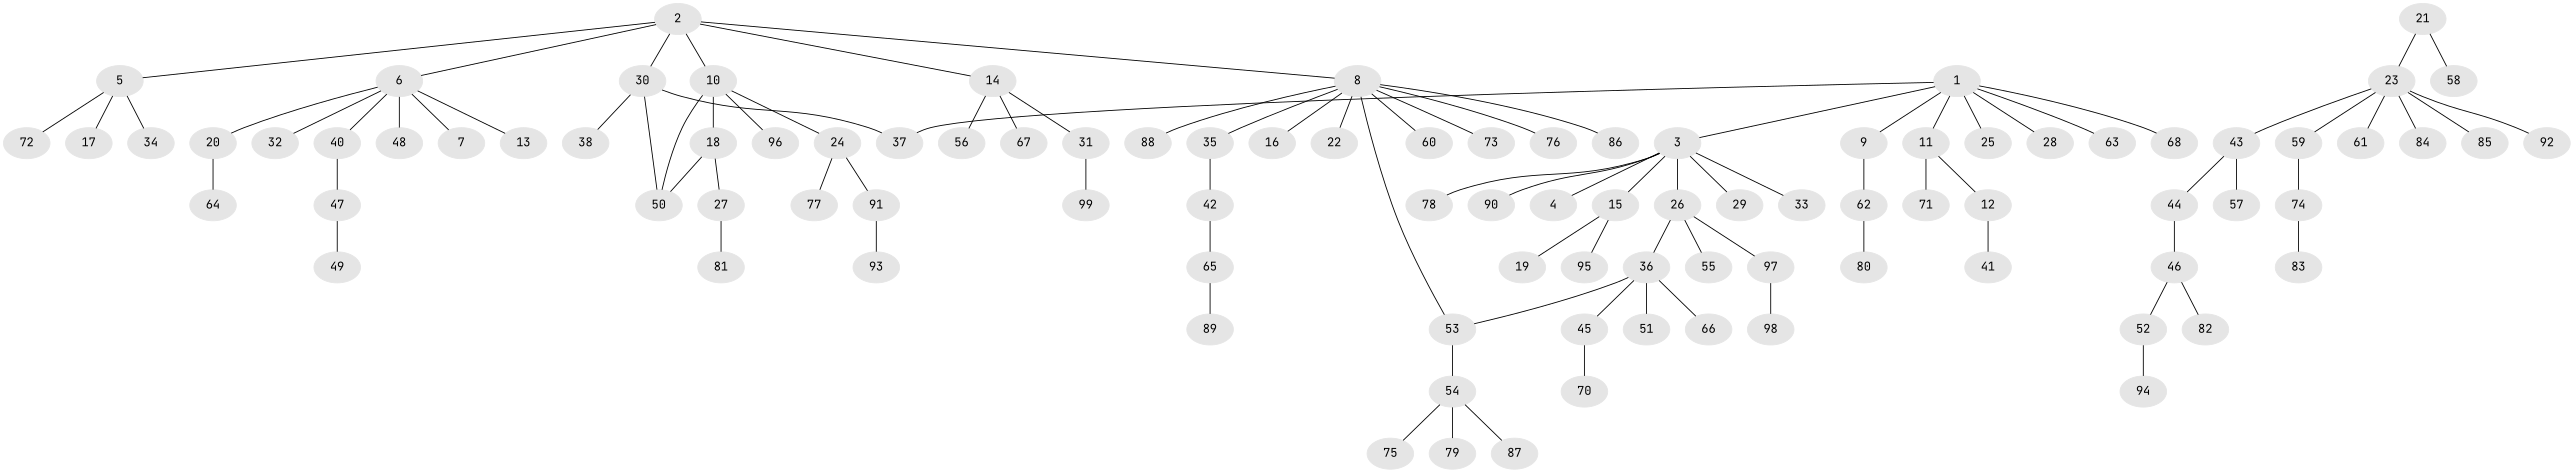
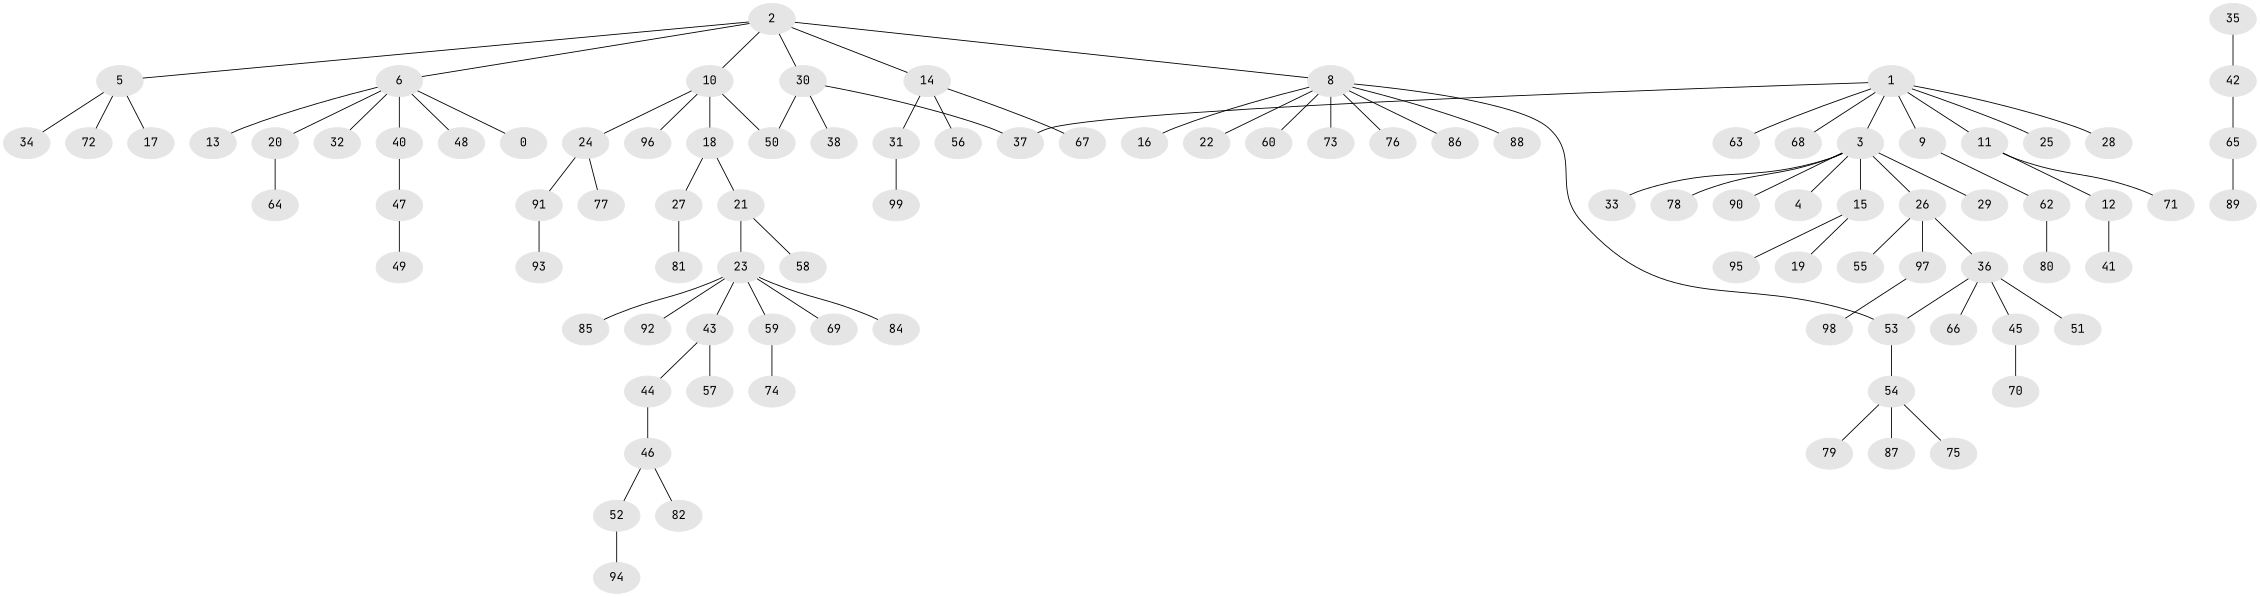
  graph {
    fontname="JetBrains Mono"
    node [color=gray90 fontname="JetBrains Mono" style=filled]
    edge [fontname="JetBrains Mono"]
    1
    3
    9
    11
    25
    28
    63
    68
    37
    2
    5
    6
    8
    10
    14
    30
    4
    15
    26
    29
    33
    78
    90
    62
    12
    71
    17
    34
    72
-   7
+   7 [label=0]
    13
    20
    32
    40
    48
    16
    22
    35
    53
    60
    73
    76
    86
    88
    18
    24
    50
    96
    31
    56
    67
    38
    19
    95
    36
    55
    97
    64
    47
    42
    54
    80
    21
    27
    77
    91
    41
    n68 [label=99]
    23
    58
    81
    43
    59
-   69 [label=61]
+   69
    84
    85
    92
    44
    57
    74
    93
    45
    51
    66
    98
    65
    70
    49
    89
    46
    52
    82
    94
    75
    79
    87
-   83
    1 -- 3
    1 -- 9
    1 -- 11
    1 -- 25
    1 -- 28
    1 -- 63
    1 -- 68
    1 -- 37
    3 -- 4
    3 -- 15
    3 -- 26
    3 -- 29
    3 -- 33
    3 -- 78
    3 -- 90
    9 -- 62
    11 -- 12
    11 -- 71
    2 -- 5
    2 -- 6
    2 -- 8
    2 -- 10
    2 -- 14
    2 -- 30
    5 -- 17
    5 -- 34
    5 -- 72
    6 -- 7
    6 -- 13
    6 -- 20
    6 -- 32
    6 -- 40
    6 -- 48
    8 -- 16
    8 -- 22
-   8 -- 35
    8 -- 53
    8 -- 60
    8 -- 73
    8 -- 76
    8 -- 86
    8 -- 88
    10 -- 18
    10 -- 24
    10 -- 50
    10 -- 96
    14 -- 31
    14 -- 56
    14 -- 67
    30 -- 37
    30 -- 50
    30 -- 38
    15 -- 19
    15 -- 95
    26 -- 36
    26 -- 55
    26 -- 97
    62 -- 80
    12 -- 41
    20 -- 64
    40 -- 47
    35 -- 42
    53 -- 54
-   18 -- 50
+   18 -- 21
    18 -- 27
    24 -- 77
    24 -- 91
    31 -- n68
    36 -- 53
    36 -- 45
    36 -- 51
    36 -- 66
    97 -- 98
    47 -- 49
    42 -- 65
    54 -- 75
    54 -- 79
    54 -- 87
    21 -- 23
    21 -- 58
    27 -- 81
    91 -- 93
    23 -- 43
    23 -- 59
    23 -- 69
    23 -- 84
    23 -- 85
    23 -- 92
    43 -- 44
    43 -- 57
    59 -- 74
    44 -- 46
-   74 -- 83
    45 -- 70
    65 -- 89
    46 -- 52
    46 -- 82
    52 -- 94
  }
